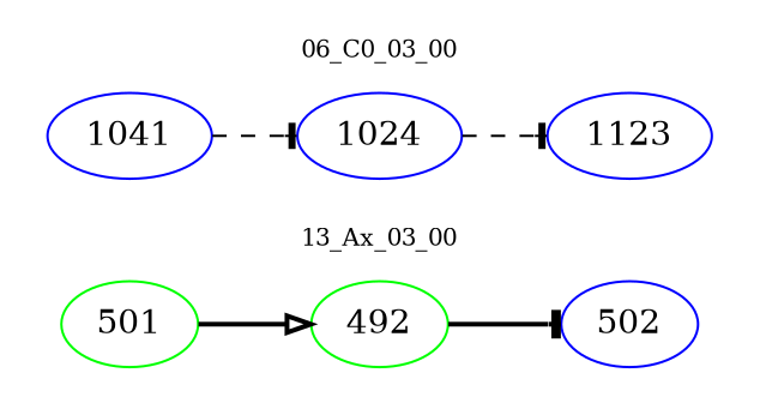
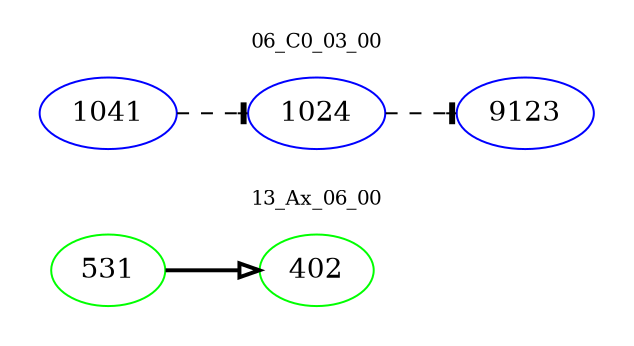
  digraph {
    rankdir=LR
    node [color=blue]
    edge [arrowhead=tee color=black style=bold]
-   n1 [color=green label=501]
-   n2 [color=green label=492]
-   n3 [label=502]
+   n1 [color=green label=531]
+   n2 [color=green label=402]
    n4 [label=1041]
    n5 [label=1024]
-   n6 [label=1123]
+   n6 [label=9123]
    subgraph cluster_1 {
      color=white
      fontsize=10
-     label="13_Ax_03_00"
+     label="13_Ax_06_00"
      n1
      n2
-     n3
    }
    subgraph cluster_2 {
      color=white
      fontsize=10
      label="06_C0_03_00"
      n4
      n5
      n6
    }
    n1 -> n2 [arrowhead=onormal]
-   n2 -> n3
    n4 -> n5 [style=dashed]
    n5 -> n6 [style=dashed]
  }
